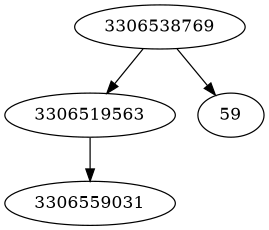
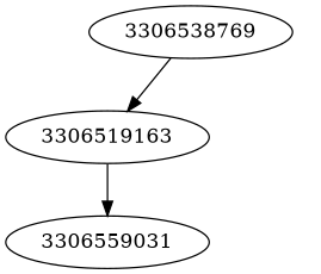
  strict digraph {
-   3306519563
+   3306519563 [label=3306519163]
    3306559031
    3306538769
-   59
    3306519563 -> 3306559031
    3306538769 -> 3306519563
-   3306538769 -> 59
  }
